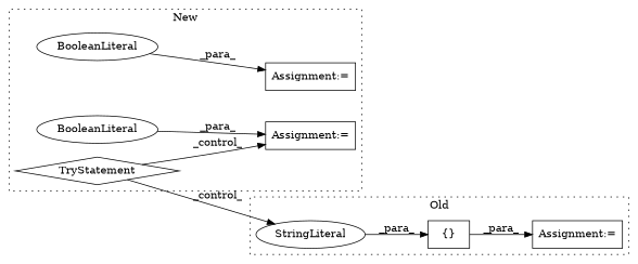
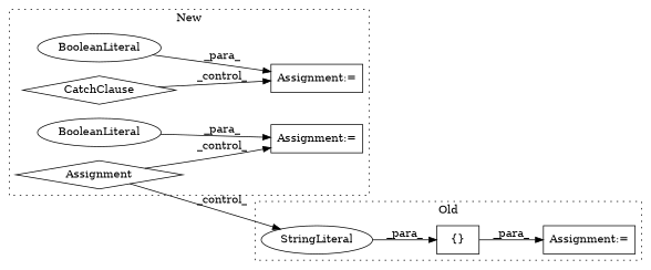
  digraph {
    rankdir=LR
    node [a=7 l=1 shape=box]
-   n1 [a=54 l=4 label=TryStatement s=293 shape=diamond]
+   n1 [a=54 l=4 label=Assignment s=293 shape=diamond]
+   n2 [a=12 l="11,2" label=CatchClause s="333,365" shape=diamond]
    n3 [label="Assignment:=" s=319]
    n4 [label="Assignment:=" s=389]
    n5 [a=9 l=4 label=BooleanLiteral s=320 shape=ellipse]
    n6 [a=9 l=5 label=BooleanLiteral s=390 shape=ellipse]
    n7 [a=4 l="1,1" label="{}" s="544,613"]
    n8 [label="Assignment:=" s=531]
    n9 [a=45 l=12 label=StringLiteral s=560 shape=ellipse]
    subgraph cluster_1 {
      label=New
      style=dotted
      n1
+     n2
      n3
      n4
      n5
      n6
    }
    subgraph cluster_2 {
      label=Old
      style=dotted
      n7
      n8
      n9
    }
    n1 -> n3 [label=_control_]
    n1 -> n9 [label=_control_]
+   n2 -> n4 [label=_control_]
    n5 -> n3 [label=_para_]
    n6 -> n4 [label=_para_]
    n7 -> n8 [label=_para_]
    n9 -> n7 [label=_para_]
  }
